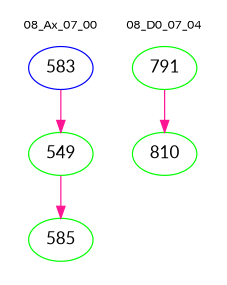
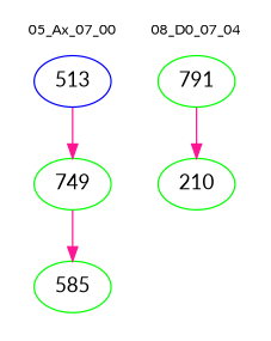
  digraph {
    fontname=Lato
    node [color=green fontname=Lato]
    edge [color=deeppink fontname=Lato]
-   n1 [color=blue label=583]
-   n2 [label=549]
+   n1 [color=blue label=513]
+   n2 [label=749]
    n3 [label=585]
    n4 [label=791]
-   n5 [label=810]
+   n5 [label=210]
    subgraph cluster_1 {
      color=white
      fontsize=10
-     label="08_Ax_07_00"
+     label="05_Ax_07_00"
      n1
      n2
      n3
    }
    subgraph cluster_2 {
      color=white
      fontsize=10
      label="08_D0_07_04"
      n4
      n5
    }
    n1 -> n2
    n2 -> n3
    n4 -> n5
  }
